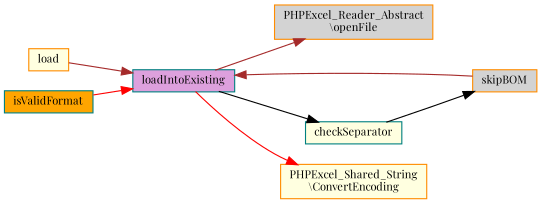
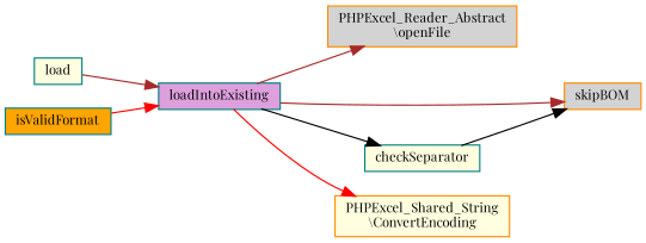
  digraph {
    fontname="Playfair Display"
    rankdir=LR
    node [color=darkorange fillcolor=lightyellow fontname="Playfair Display" fontsize=10 shape=record style=filled]
    edge [color=brown fontname="Playfair Display" fontsize=10 labelfontname=Helvetica labelfontsize=10 style=solid]
-   n1 [fontcolor=black height=0.2 label=load width=0.4]
+   n1 [color=teal fontcolor=black height=0.2 label=load width=0.4]
    n2 [color=teal fillcolor=plum height=0.2 label=loadIntoExisting width=0.4]
    n3 [fillcolor=lightgrey height=0.2 label="PHPExcel_Reader_Abstract\l\\openFile" width=0.4]
    n4 [fillcolor=lightgrey height=0.2 label=skipBOM width=0.4]
    n5 [color=teal height=0.2 label=checkSeparator width=0.4]
    n6 [height=0.2 label="PHPExcel_Shared_String\l\\ConvertEncoding" width=0.4]
    n7 [color=teal fillcolor=orange height=0.2 label=isValidFormat width=0.4]
    n1 -> n2
    n2 -> n3
-   n4 -> n2
+   n2 -> n4
    n2 -> n5 [color=black]
    n2 -> n6 [color=red]
    n5 -> n4 [color=black]
    n7 -> n2 [color=red]
  }
